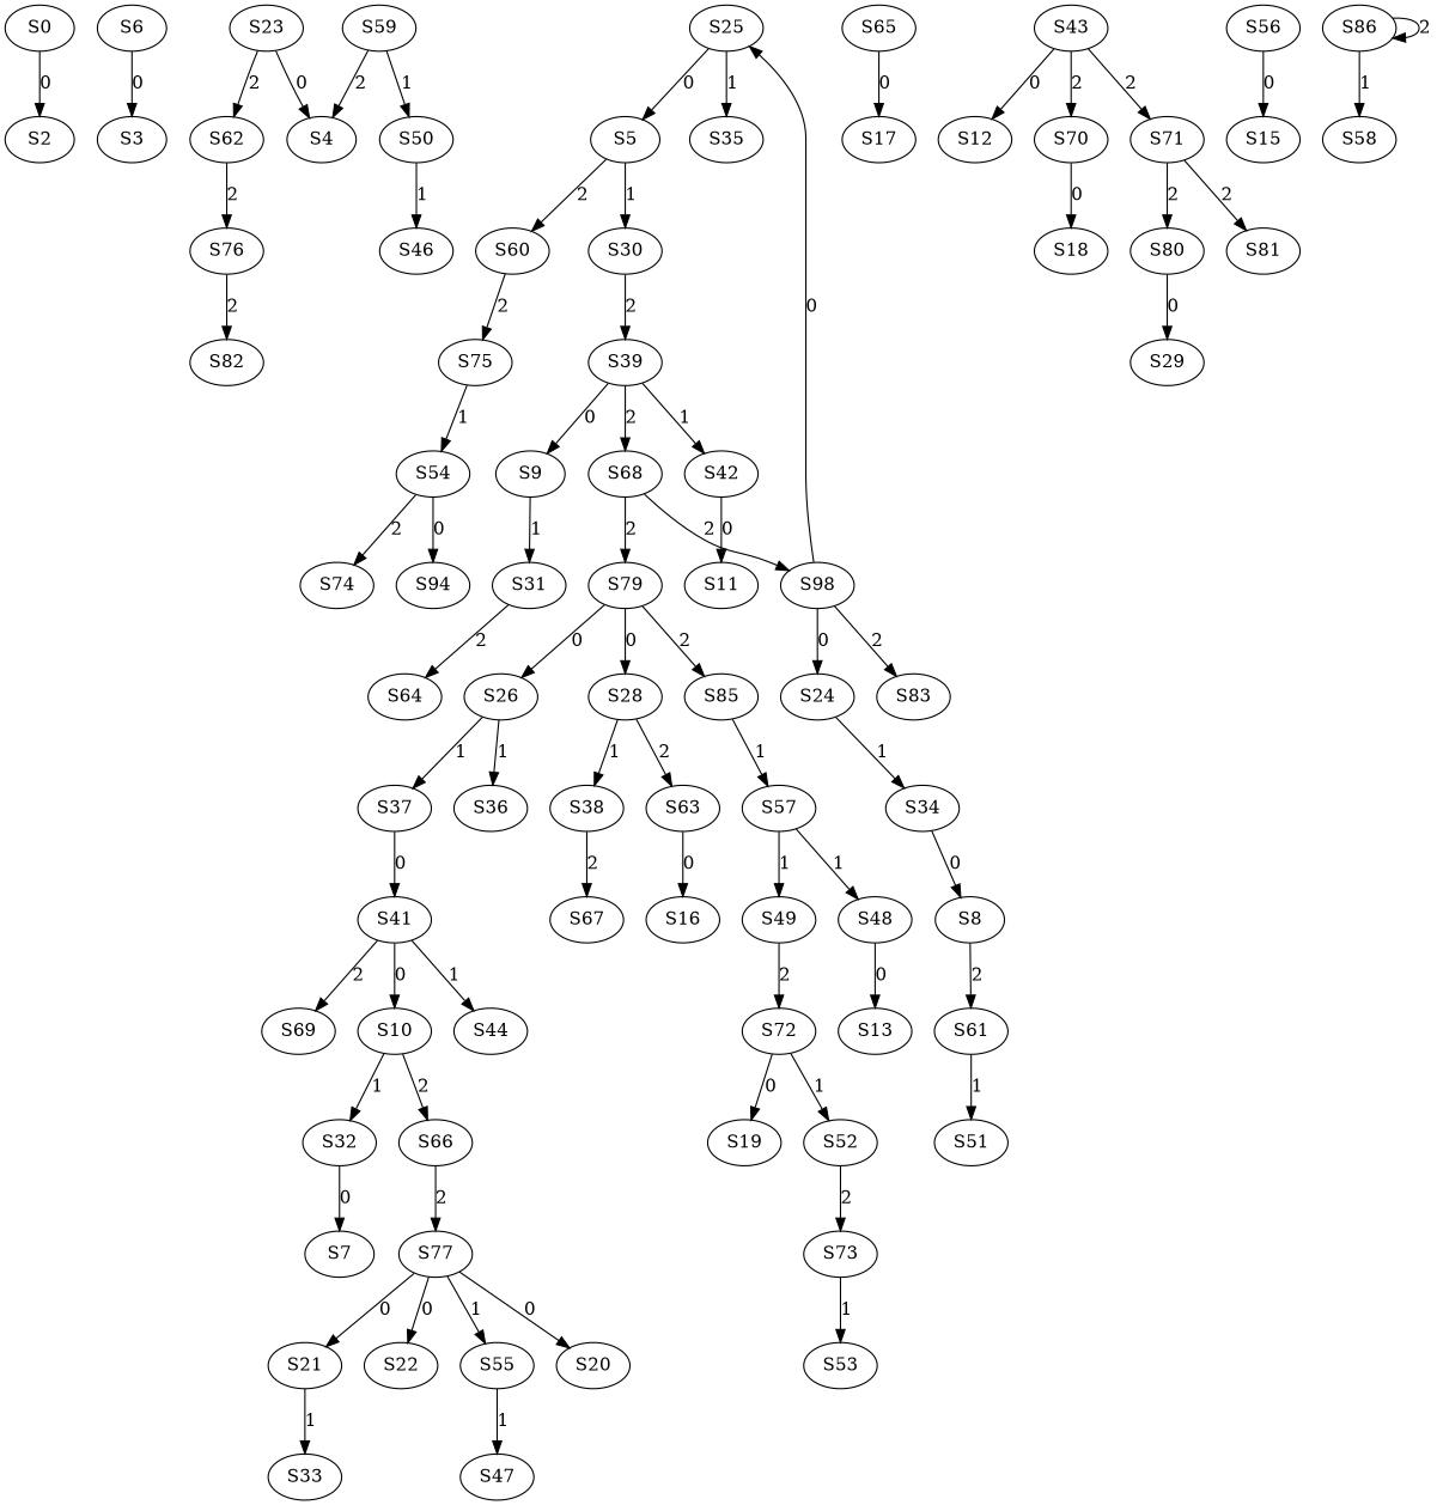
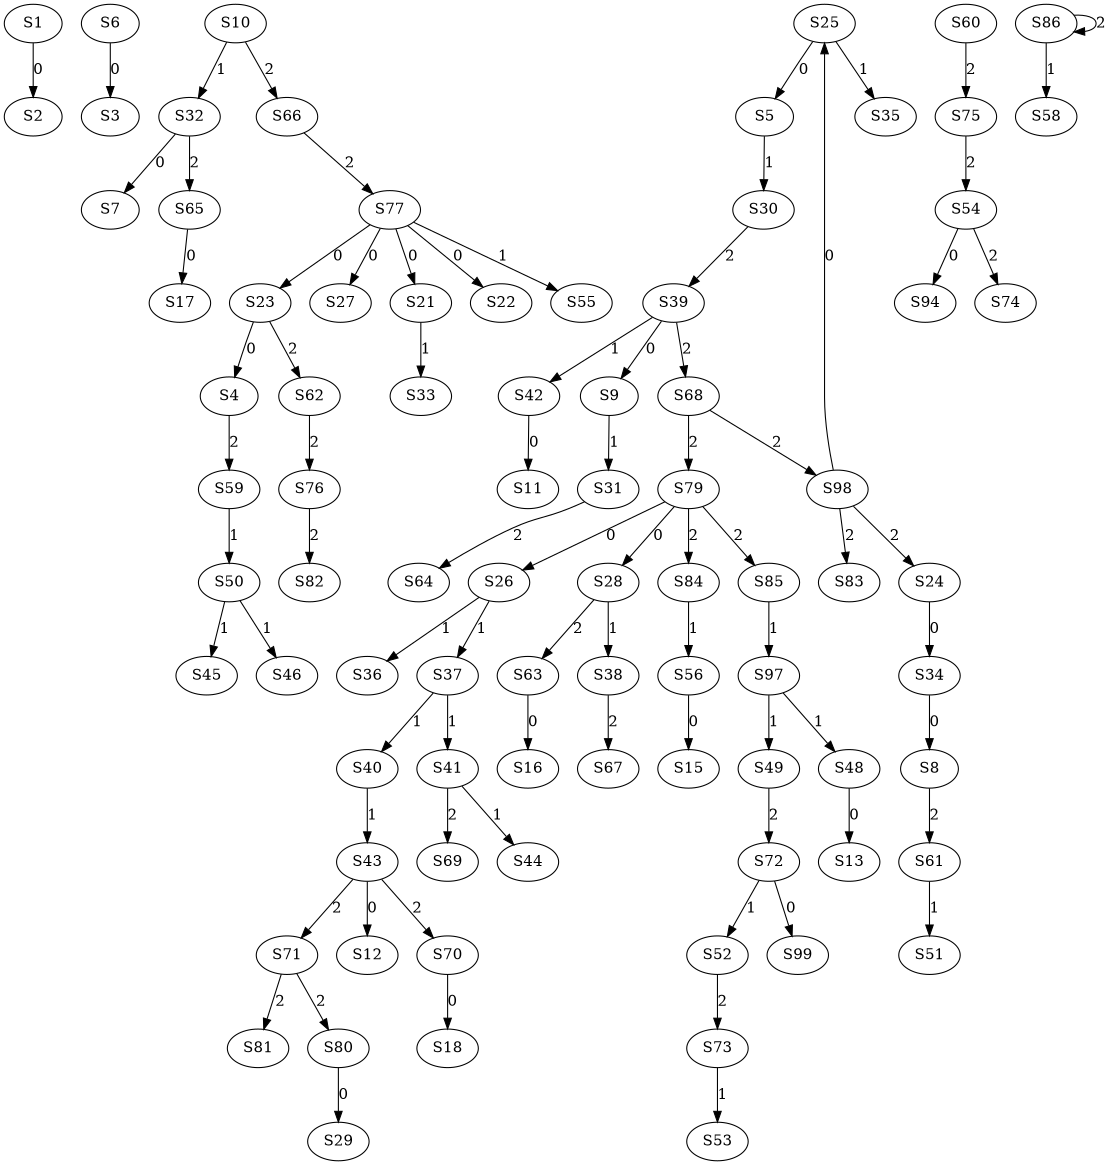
  strict digraph {
-   S1 [label=S0]
+   S1
    S2
    S6
    S3
    S23
    S4
    S62
    S59
    S76
    S50
    S25
    S5
    S35
    S30
    S60
    S39
    S75
    S32
    S7
    S65
    S17
    S66
    S77
    S34
    S8
    S61
    S51
    S9
    S42
    S68
    S31
    S11
    n33 [label=S98]
    S79
    S64
    S41
    S10
    S44
    S69
    S43
    S12
    S70
    S71
    S18
    S80
    S81
    S48
    S13
    n49 [label=S94]
    S54
    S74
    S56
    S15
    S63
    S16
    S72
-   S19
+   S19 [label=S99]
    S52
    S73
-   S20
+   S20 [label=S27]
    S21
    S22
    S55
    S33
-   S47
    S24
    S83
    S26
    S28
+   S84
    S85
    S36
    S37
    S38
-   S57
+   S57 [label=S97]
+   S40
    S67
    S29
+   S45
    S46
    S49
    S53
    S86
    S58
    S82
    S1 -> S2 [label=0]
    S6 -> S3 [label=0]
    S23 -> S4 [label=0]
    S23 -> S62 [label=2]
-   S59 -> S4 [label=2]
+   S4 -> S59 [label=2]
    S62 -> S76 [label=2]
    S59 -> S50 [label=1]
    S76 -> S82 [label=2]
+   S50 -> S45 [label=1]
    S50 -> S46 [label=1]
    S25 -> S5 [label=0]
    S25 -> S35 [label=1]
    S5 -> S30 [label=1]
-   S5 -> S60 [label=2]
    S30 -> S39 [label=2]
    S60 -> S75 [label=2]
    S39 -> S9 [label=0]
    S39 -> S42 [label=1]
    S39 -> S68 [label=2]
-   S75 -> S54 [label=1]
+   S75 -> S54 [label=2]
    S32 -> S7 [label=0]
+   S32 -> S65 [label=2]
    S65 -> S17 [label=0]
    S66 -> S77 [label=2]
+   S77 -> S23 [label=0]
    S77 -> S20 [label=0]
    S77 -> S21 [label=0]
    S77 -> S22 [label=0]
    S77 -> S55 [label=1]
    S34 -> S8 [label=0]
    S8 -> S61 [label=2]
    S61 -> S51 [label=1]
    S9 -> S31 [label=1]
    S42 -> S11 [label=0]
    S68 -> n33 [label=2]
    S68 -> S79 [label=2]
    S31 -> S64 [label=2]
    n33 -> S25 [label=0]
-   n33 -> S24 [label=0]
+   n33 -> S24 [label=2]
    n33 -> S83 [label=2]
    S79 -> S26 [label=0]
    S79 -> S28 [label=0]
+   S79 -> S84 [label=2]
    S79 -> S85 [label=2]
-   S41 -> S10 [label=0]
    S41 -> S44 [label=1]
    S41 -> S69 [label=2]
    S10 -> S32 [label=1]
    S10 -> S66 [label=2]
    S43 -> S12 [label=0]
    S43 -> S70 [label=2]
    S43 -> S71 [label=2]
    S70 -> S18 [label=0]
    S71 -> S80 [label=2]
    S71 -> S81 [label=2]
    S80 -> S29 [label=0]
    S48 -> S13 [label=0]
    S54 -> n49 [label=0]
    S54 -> S74 [label=2]
    S56 -> S15 [label=0]
    S63 -> S16 [label=0]
    S72 -> S19 [label=0]
    S72 -> S52 [label=1]
    S52 -> S73 [label=2]
    S73 -> S53 [label=1]
    S21 -> S33 [label=1]
-   S55 -> S47 [label=1]
-   S24 -> S34 [label=1]
+   S24 -> S34 [label=0]
    S26 -> S36 [label=1]
    S26 -> S37 [label=1]
    S28 -> S63 [label=2]
    S28 -> S38 [label=1]
+   S84 -> S56 [label=1]
    S85 -> S57 [label=1]
-   S37 -> S41 [label=0]
+   S37 -> S41 [label=1]
+   S37 -> S40 [label=1]
    S38 -> S67 [label=2]
    S57 -> S48 [label=1]
    S57 -> S49 [label=1]
+   S40 -> S43 [label=1]
    S49 -> S72 [label=2]
    S86 -> S86 [label=2]
    S86 -> S58 [label=1]
  }
